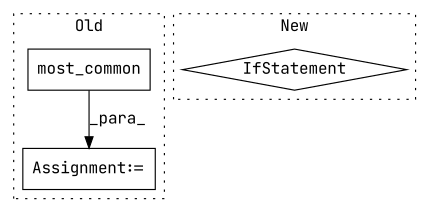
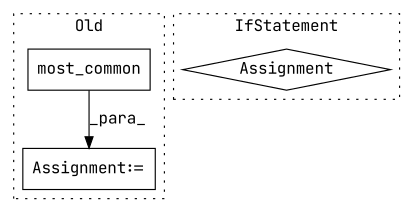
  digraph {
    fontname="JetBrains Mono"
    node [shape=box fontname="JetBrains Mono"]
    n1 [a=32 l="12,1" label=most_common s="4731,4751"]
    n2 [a=7 l=1 label="Assignment:=" s=4719]
-   n3 [a=25 l="12,2" label=IfStatement s="4383,4407" shape=diamond]
+   n3 [a=25 l="12,2" label=Assignment s="4383,4407" shape=diamond]
    subgraph cluster_1 {
      label=Old
      style=dotted
      n1
      n2
    }
    subgraph cluster_2 {
-     label=New
+     label=IfStatement
      style=dotted
      n3
    }
    n1 -> n2 [label=_para_ fontname="JetBrains Mono"]
  }
